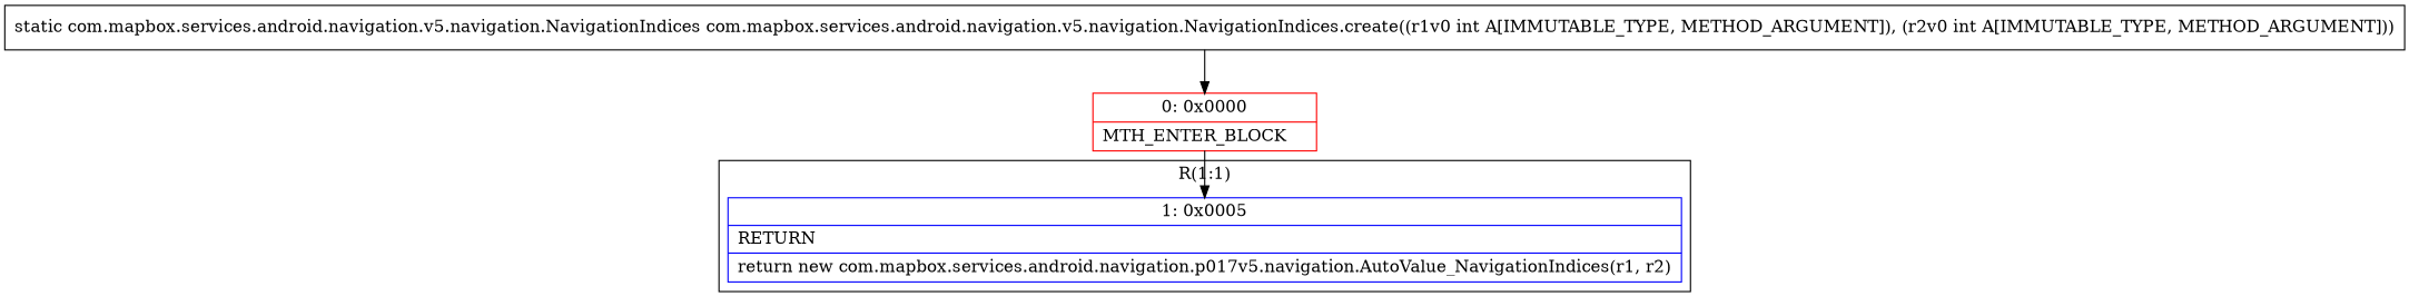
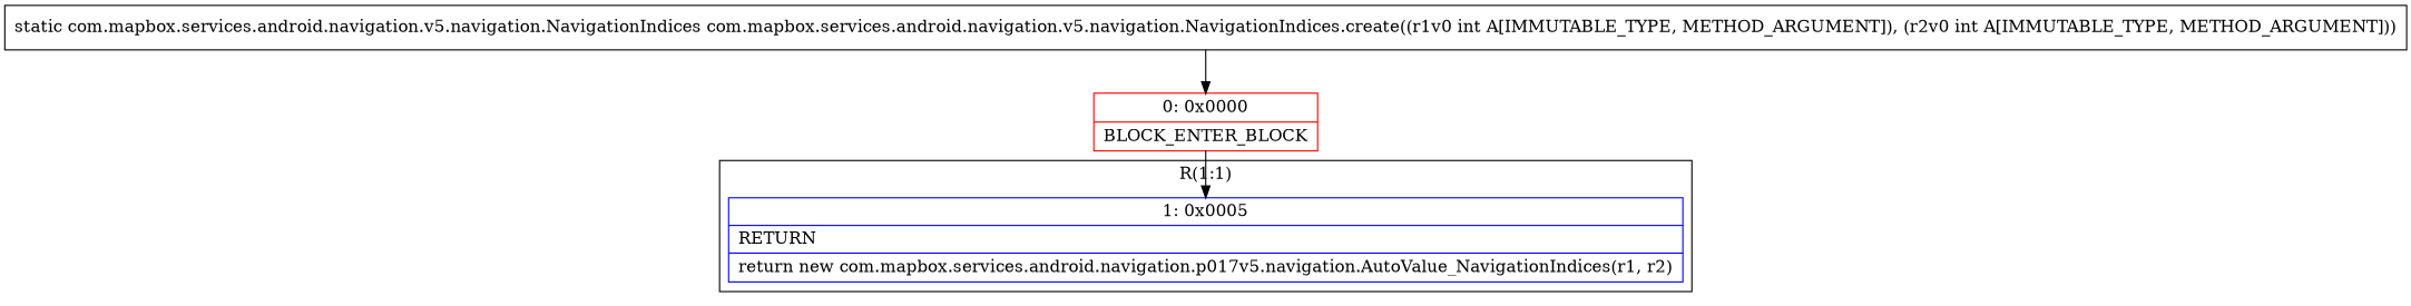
  digraph {
    node [shape=record]
    n1 [color=blue label="{1\:\ 0x0005|RETURN\l|return new com.mapbox.services.android.navigation.p017v5.navigation.AutoValue_NavigationIndices(r1, r2)\l}"]
-   n2 [color=red label="{0\:\ 0x0000|MTH_ENTER_BLOCK\l}"]
+   n2 [color=red label="{0\:\ 0x0000|BLOCK_ENTER_BLOCK\l}"]
    n3 [label="{static com.mapbox.services.android.navigation.v5.navigation.NavigationIndices com.mapbox.services.android.navigation.v5.navigation.NavigationIndices.create((r1v0 int A[IMMUTABLE_TYPE, METHOD_ARGUMENT]), (r2v0 int A[IMMUTABLE_TYPE, METHOD_ARGUMENT])) }"]
    subgraph cluster_1 {
      label="R(1:1)"
      n1
    }
    n2 -> n1
    n3 -> n2
  }
